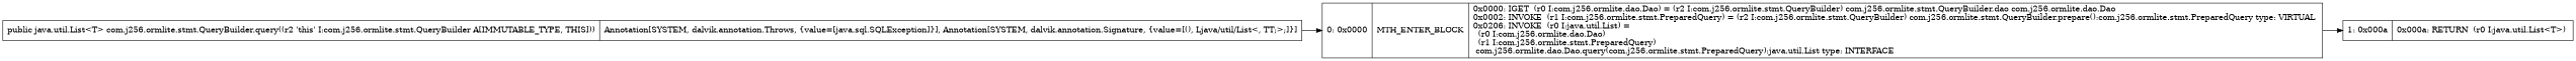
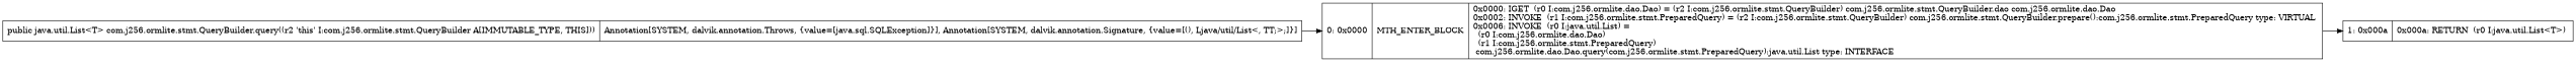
  digraph {
    rankdir=LR
    node [shape=record]
-   n1 [label="{0\:\ 0x0000|MTH_ENTER_BLOCK\l|0x0000: IGET  (r0 I:com.j256.ormlite.dao.Dao) = (r2 I:com.j256.ormlite.stmt.QueryBuilder) com.j256.ormlite.stmt.QueryBuilder.dao com.j256.ormlite.dao.Dao \l0x0002: INVOKE  (r1 I:com.j256.ormlite.stmt.PreparedQuery) = (r2 I:com.j256.ormlite.stmt.QueryBuilder) com.j256.ormlite.stmt.QueryBuilder.prepare():com.j256.ormlite.stmt.PreparedQuery type: VIRTUAL \l0x0206: INVOKE  (r0 I:java.util.List) = \l  (r0 I:com.j256.ormlite.dao.Dao)\l  (r1 I:com.j256.ormlite.stmt.PreparedQuery)\l com.j256.ormlite.dao.Dao.query(com.j256.ormlite.stmt.PreparedQuery):java.util.List type: INTERFACE \l}"]
+   n1 [label="{0\:\ 0x0000|MTH_ENTER_BLOCK\l|0x0000: IGET  (r0 I:com.j256.ormlite.dao.Dao) = (r2 I:com.j256.ormlite.stmt.QueryBuilder) com.j256.ormlite.stmt.QueryBuilder.dao com.j256.ormlite.dao.Dao \l0x0002: INVOKE  (r1 I:com.j256.ormlite.stmt.PreparedQuery) = (r2 I:com.j256.ormlite.stmt.QueryBuilder) com.j256.ormlite.stmt.QueryBuilder.prepare():com.j256.ormlite.stmt.PreparedQuery type: VIRTUAL \l0x0006: INVOKE  (r0 I:java.util.List) = \l  (r0 I:com.j256.ormlite.dao.Dao)\l  (r1 I:com.j256.ormlite.stmt.PreparedQuery)\l com.j256.ormlite.dao.Dao.query(com.j256.ormlite.stmt.PreparedQuery):java.util.List type: INTERFACE \l}"]
    n2 [label="{1\:\ 0x000a|0x000a: RETURN  (r0 I:java.util.List\<T\>) \l}"]
    n3 [label="{public java.util.List\<T\> com.j256.ormlite.stmt.QueryBuilder.query((r2 'this' I:com.j256.ormlite.stmt.QueryBuilder A[IMMUTABLE_TYPE, THIS]))  | Annotation[SYSTEM, dalvik.annotation.Throws, \{value=[java.sql.SQLException]\}], Annotation[SYSTEM, dalvik.annotation.Signature, \{value=[(), Ljava\/util\/List\<, TT;\>;]\}]\l}"]
    n1 -> n2
    n3 -> n1
  }
